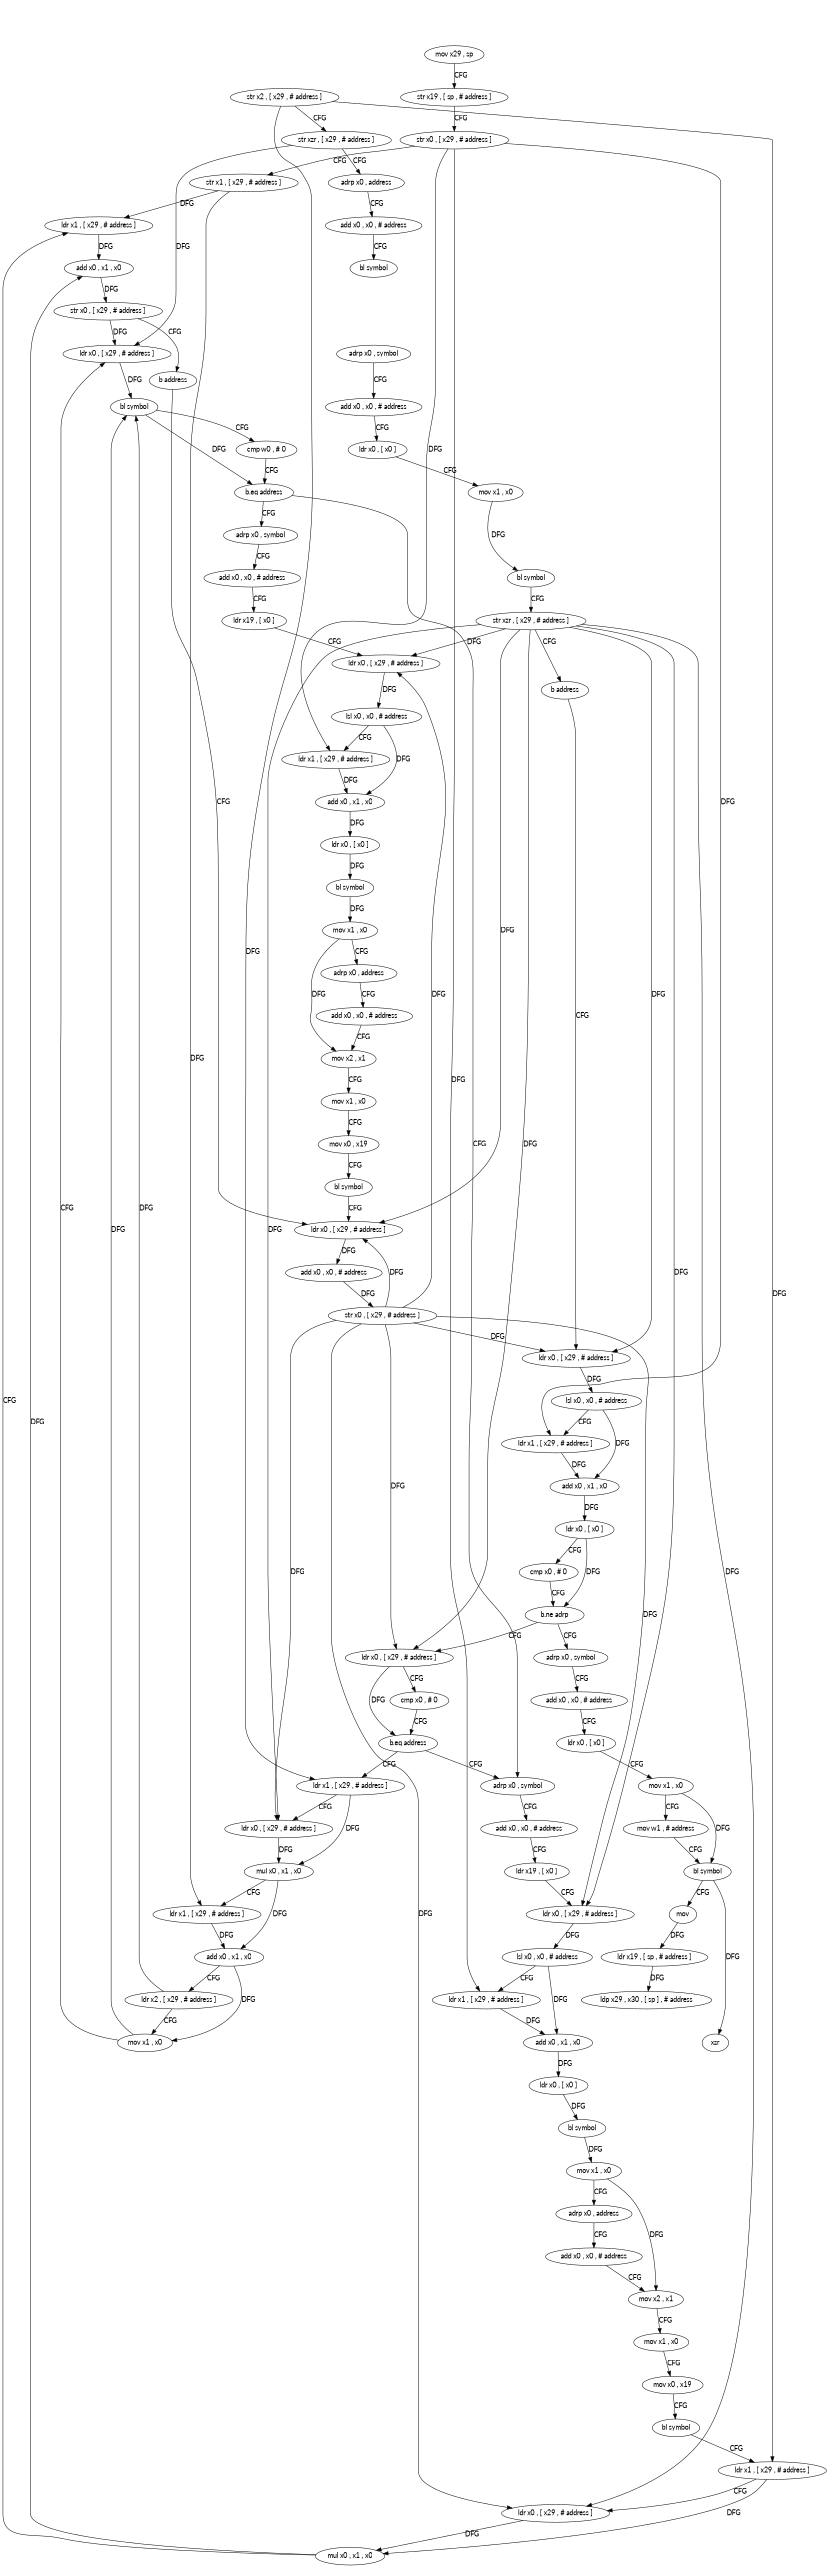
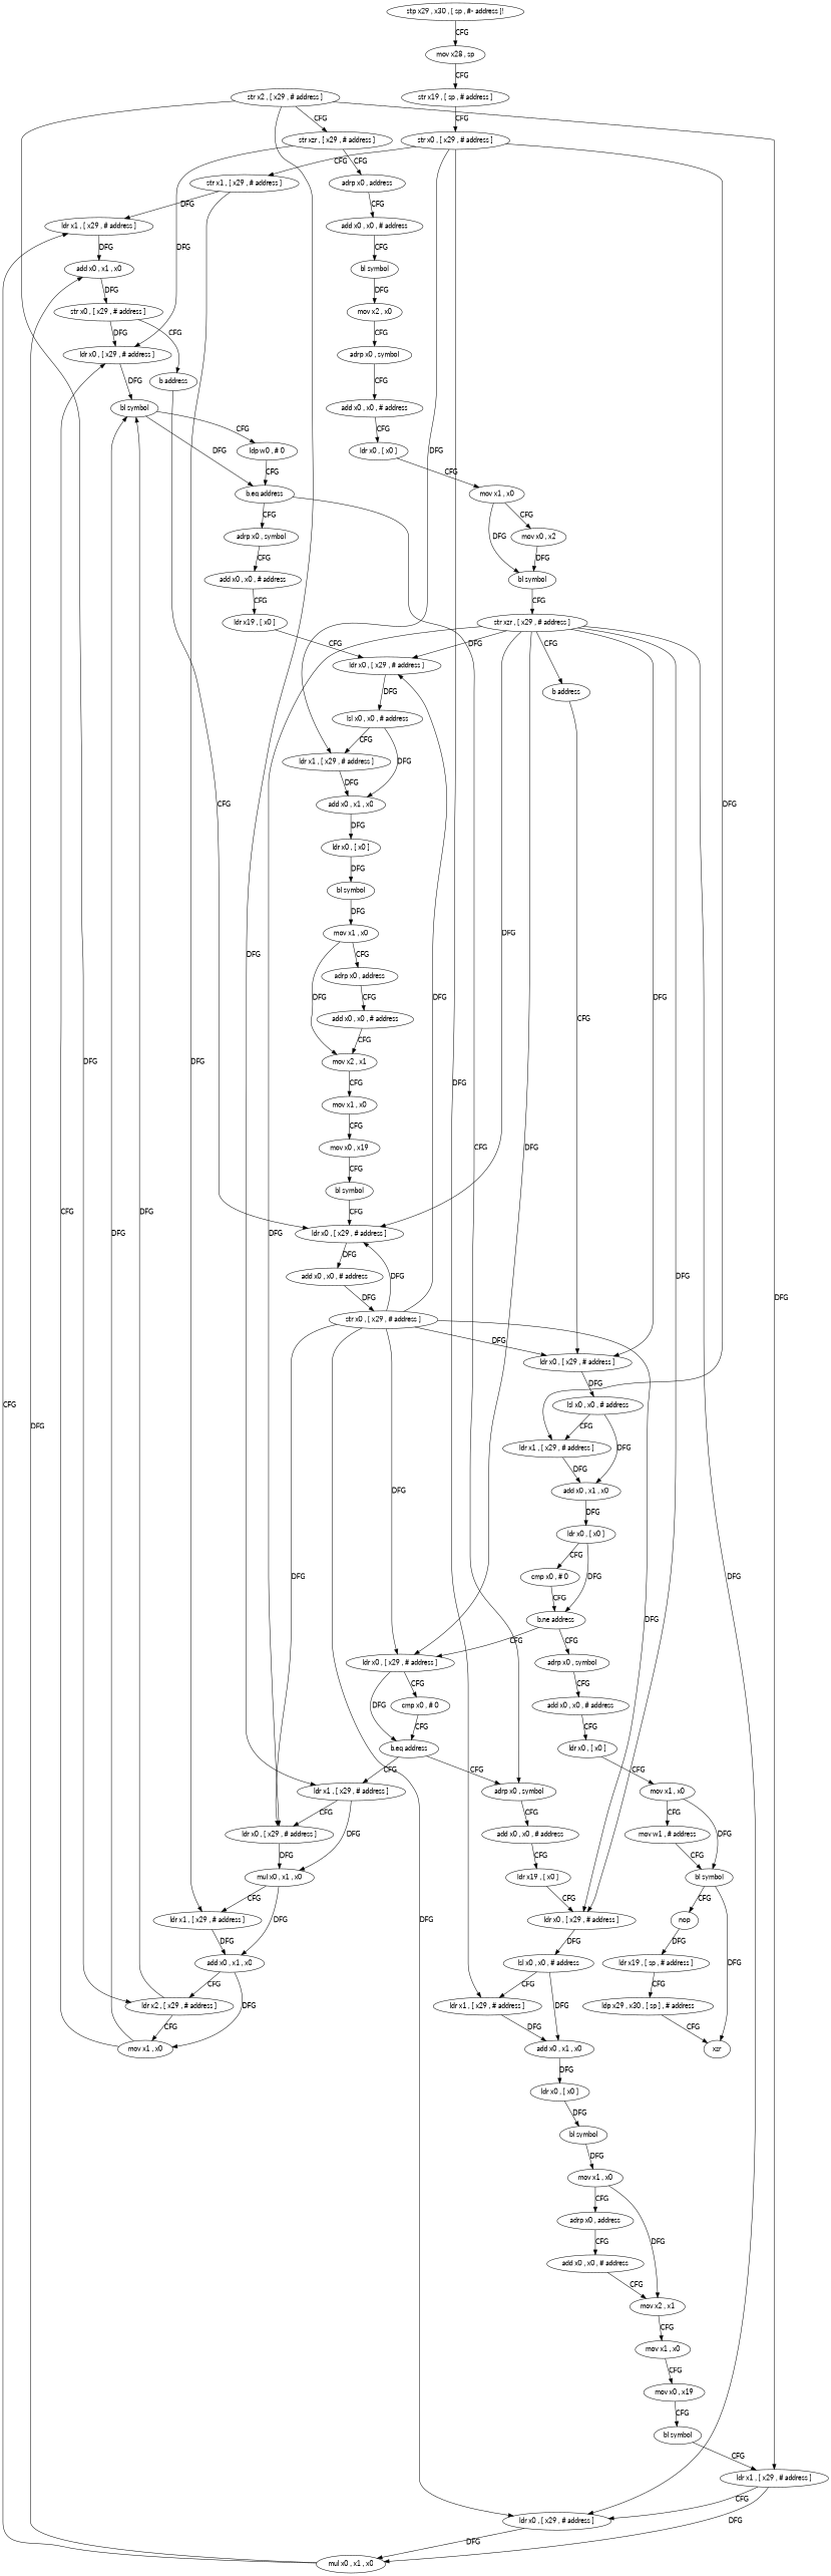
  digraph {
    fontname=Lato
    node [fontname=Lato]
    edge [fontname=Lato]
-   n2 [label="mov x29 , sp"]
+   n1 [label="stp x29 , x30 , [ sp , #- address ]!"]
+   n2 [label="mov x28 , sp"]
    n3 [label="str x19 , [ sp , # address ]"]
    n4 [label="str x0 , [ x29 , # address ]"]
    n5 [label="str x1 , [ x29 , # address ]"]
    n6 [label="ldr x1 , [ x29 , # address ]"]
    n7 [label="ldr x1 , [ x29 , # address ]"]
    n8 [label="ldr x1 , [ x29 , # address ]"]
    n9 [label="ldr x1 , [ x29 , # address ]"]
    n10 [label="ldr x1 , [ x29 , # address ]"]
    n11 [label="add x0 , x1 , x0"]
    n12 [label="add x0 , x1 , x0"]
    n13 [label="add x0 , x1 , x0"]
    n14 [label="str x2 , [ x29 , # address ]"]
    n15 [label="str xzr , [ x29 , # address ]"]
    n16 [label="ldr x1 , [ x29 , # address ]"]
    n17 [label="ldr x1 , [ x29 , # address ]"]
    n18 [label="ldr x2 , [ x29 , # address ]"]
    n19 [label="add x0 , x1 , x0"]
    n20 [label="add x0 , x1 , x0"]
    n21 [label="adrp x0 , address"]
    n22 [label="ldr x0 , [ x29 , # address ]"]
    n23 [label="ldr x0 , [ x29 , # address ]"]
    n24 [label="mul x0 , x1 , x0"]
    n25 [label="ldr x0 , [ x29 , # address ]"]
    n26 [label="mul x0 , x1 , x0"]
    n27 [label="mov x1 , x0"]
    n28 [label="bl symbol"]
    n29 [label="add x0 , x0 , # address"]
    n30 [label="bl symbol"]
+   n31 [label="mov x2 , x0"]
    n32 [label="adrp x0 , symbol"]
    n33 [label="add x0 , x0 , # address"]
+   n34 [label="mov x0 , x2"]
    n35 [label="bl symbol"]
    n36 [label="ldr x0 , [ x0 ]"]
    n37 [label="mov x1 , x0"]
    n38 [label="str xzr , [ x29 , # address ]"]
    n39 [label="b address"]
    n40 [label="ldr x0 , [ x29 , # address ]"]
    n41 [label="ldr x0 , [ x29 , # address ]"]
    n42 [label="ldr x0 , [ x29 , # address ]"]
    n43 [label="ldr x0 , [ x29 , # address ]"]
    n44 [label="ldr x0 , [ x29 , # address ]"]
    n45 [label="lsl x0 , x0 , # address"]
    n46 [label="cmp x0 , # 0"]
    n47 [label="b.eq address"]
    n48 [label="lsl x0 , x0 , # address"]
    n49 [label="add x0 , x0 , # address"]
    n50 [label="lsl x0 , x0 , # address"]
    n51 [label="ldr x0 , [ x0 ]"]
    n52 [label="cmp x0 , # 0"]
-   n53 [label="b.ne adrp"]
+   n53 [label="b.ne address"]
    n54 [label="adrp x0 , symbol"]
    n55 [label="add x0 , x0 , # address"]
    n56 [label="adrp x0 , symbol"]
    n57 [label="ldr x0 , [ x0 ]"]
    n58 [label="add x0 , x0 , # address"]
    n59 [label="ldr x19 , [ x0 ]"]
    n60 [label="mov x1 , x0"]
    n61 [label="mov w1 , # address"]
    n62 [label="bl symbol"]
-   n63 [label=mov]
+   n63 [label=nop]
    n64 [label=xzr]
    n65 [label="ldr x19 , [ sp , # address ]"]
    n66 [label="ldp x29 , x30 , [ sp ] , # address"]
    n67 [label="ldr x0 , [ x0 ]"]
    n68 [label="bl symbol"]
    n69 [label="mov x1 , x0"]
    n70 [label="adrp x0 , address"]
    n71 [label="mov x2 , x1"]
    n72 [label="add x0 , x0 , # address"]
    n73 [label="mov x1 , x0"]
    n74 [label="mov x0 , x19"]
    n75 [label="bl symbol"]
    n76 [label="str x0 , [ x29 , # address ]"]
    n77 [label="b address"]
    n78 [label="str x0 , [ x29 , # address ]"]
-   n79 [label="cmp w0 , # 0"]
+   n79 [label="ldp w0 , # 0"]
    n80 [label="b.eq address"]
    n81 [label="adrp x0 , symbol"]
    n82 [label="add x0 , x0 , # address"]
    n83 [label="ldr x19 , [ x0 ]"]
    n84 [label="ldr x0 , [ x0 ]"]
    n85 [label="bl symbol"]
    n86 [label="mov x1 , x0"]
    n87 [label="adrp x0 , address"]
    n88 [label="mov x2 , x1"]
    n89 [label="add x0 , x0 , # address"]
    n90 [label="mov x1 , x0"]
    n91 [label="mov x0 , x19"]
    n92 [label="bl symbol"]
+   n1 -> n2 [label=CFG]
    n2 -> n3 [label=CFG]
    n3 -> n4 [label=CFG]
    n4 -> n5 [label=CFG]
    n4 -> n6 [label=DFG]
    n4 -> n7 [label=DFG]
    n4 -> n8 [label=DFG]
    n5 -> n9 [label=DFG]
    n5 -> n10 [label=DFG]
    n6 -> n11 [label=DFG]
    n7 -> n12 [label=DFG]
    n8 -> n13 [label=DFG]
    n9 -> n19 [label=DFG]
    n10 -> n20 [label=DFG]
    n11 -> n51 [label=DFG]
    n12 -> n67 [label=DFG]
    n13 -> n84 [label=DFG]
    n14 -> n15 [label=CFG]
    n14 -> n16 [label=DFG]
    n14 -> n17 [label=DFG]
+   n14 -> n18 [label=DFG]
    n15 -> n21 [label=CFG]
    n15 -> n22 [label=DFG]
    n16 -> n23 [label=CFG]
    n16 -> n24 [label=DFG]
    n17 -> n25 [label=CFG]
    n17 -> n26 [label=DFG]
    n18 -> n27 [label=CFG]
    n18 -> n28 [label=DFG]
    n19 -> n76 [label=DFG]
    n20 -> n18 [label=CFG]
    n20 -> n27 [label=DFG]
    n21 -> n29 [label=CFG]
    n22 -> n28 [label=DFG]
    n23 -> n24 [label=DFG]
    n24 -> n10 [label=CFG]
    n24 -> n20 [label=DFG]
    n25 -> n26 [label=DFG]
    n26 -> n9 [label=CFG]
    n26 -> n19 [label=DFG]
    n27 -> n22 [label=CFG]
    n27 -> n28 [label=DFG]
    n28 -> n79 [label=CFG]
    n28 -> n80 [label=DFG]
    n29 -> n30 [label=CFG]
+   n30 -> n31 [label=DFG]
+   n31 -> n32 [label=CFG]
    n32 -> n33 [label=CFG]
    n33 -> n36 [label=CFG]
+   n34 -> n35 [label=DFG]
    n35 -> n38 [label=CFG]
    n36 -> n37 [label=CFG]
+   n37 -> n34 [label=CFG]
    n37 -> n35 [label=DFG]
    n38 -> n23 [label=DFG]
    n38 -> n25 [label=DFG]
    n38 -> n39 [label=CFG]
    n38 -> n40 [label=DFG]
    n38 -> n41 [label=DFG]
    n38 -> n42 [label=DFG]
    n38 -> n43 [label=DFG]
    n38 -> n44 [label=DFG]
    n39 -> n40 [label=CFG]
    n40 -> n45 [label=DFG]
    n41 -> n46 [label=CFG]
    n41 -> n47 [label=DFG]
    n42 -> n48 [label=DFG]
    n43 -> n49 [label=DFG]
    n44 -> n50 [label=DFG]
    n45 -> n6 [label=CFG]
    n45 -> n11 [label=DFG]
    n46 -> n47 [label=CFG]
    n47 -> n16 [label=CFG]
    n47 -> n56 [label=CFG]
    n48 -> n7 [label=CFG]
    n48 -> n12 [label=DFG]
    n49 -> n78 [label=DFG]
    n50 -> n8 [label=CFG]
    n50 -> n13 [label=DFG]
    n51 -> n52 [label=CFG]
    n51 -> n53 [label=DFG]
    n52 -> n53 [label=CFG]
    n53 -> n41 [label=CFG]
    n53 -> n54 [label=CFG]
    n54 -> n55 [label=CFG]
    n55 -> n57 [label=CFG]
    n56 -> n58 [label=CFG]
    n57 -> n60 [label=CFG]
    n58 -> n59 [label=CFG]
    n59 -> n42 [label=CFG]
    n60 -> n61 [label=CFG]
    n60 -> n62 [label=DFG]
    n61 -> n62 [label=CFG]
    n62 -> n63 [label=CFG]
    n62 -> n64 [label=DFG]
    n63 -> n65 [label=DFG]
-   n65 -> n66 [label=DFG]
+   n65 -> n66 [label=CFG]
+   n66 -> n64 [label=CFG]
    n67 -> n68 [label=DFG]
    n68 -> n69 [label=DFG]
    n69 -> n70 [label=CFG]
    n69 -> n71 [label=DFG]
    n70 -> n72 [label=CFG]
    n71 -> n73 [label=CFG]
    n72 -> n71 [label=CFG]
    n73 -> n74 [label=CFG]
    n74 -> n75 [label=CFG]
    n75 -> n17 [label=CFG]
    n76 -> n22 [label=DFG]
    n76 -> n77 [label=CFG]
    n77 -> n43 [label=CFG]
    n78 -> n23 [label=DFG]
    n78 -> n25 [label=DFG]
    n78 -> n40 [label=DFG]
    n78 -> n41 [label=DFG]
    n78 -> n42 [label=DFG]
    n78 -> n43 [label=DFG]
    n78 -> n44 [label=DFG]
    n79 -> n80 [label=CFG]
    n80 -> n56 [label=CFG]
    n80 -> n81 [label=CFG]
    n81 -> n82 [label=CFG]
    n82 -> n83 [label=CFG]
    n83 -> n44 [label=CFG]
    n84 -> n85 [label=DFG]
    n85 -> n86 [label=DFG]
    n86 -> n87 [label=CFG]
    n86 -> n88 [label=DFG]
    n87 -> n89 [label=CFG]
    n88 -> n90 [label=CFG]
    n89 -> n88 [label=CFG]
    n90 -> n91 [label=CFG]
    n91 -> n92 [label=CFG]
    n92 -> n43 [label=CFG]
  }
